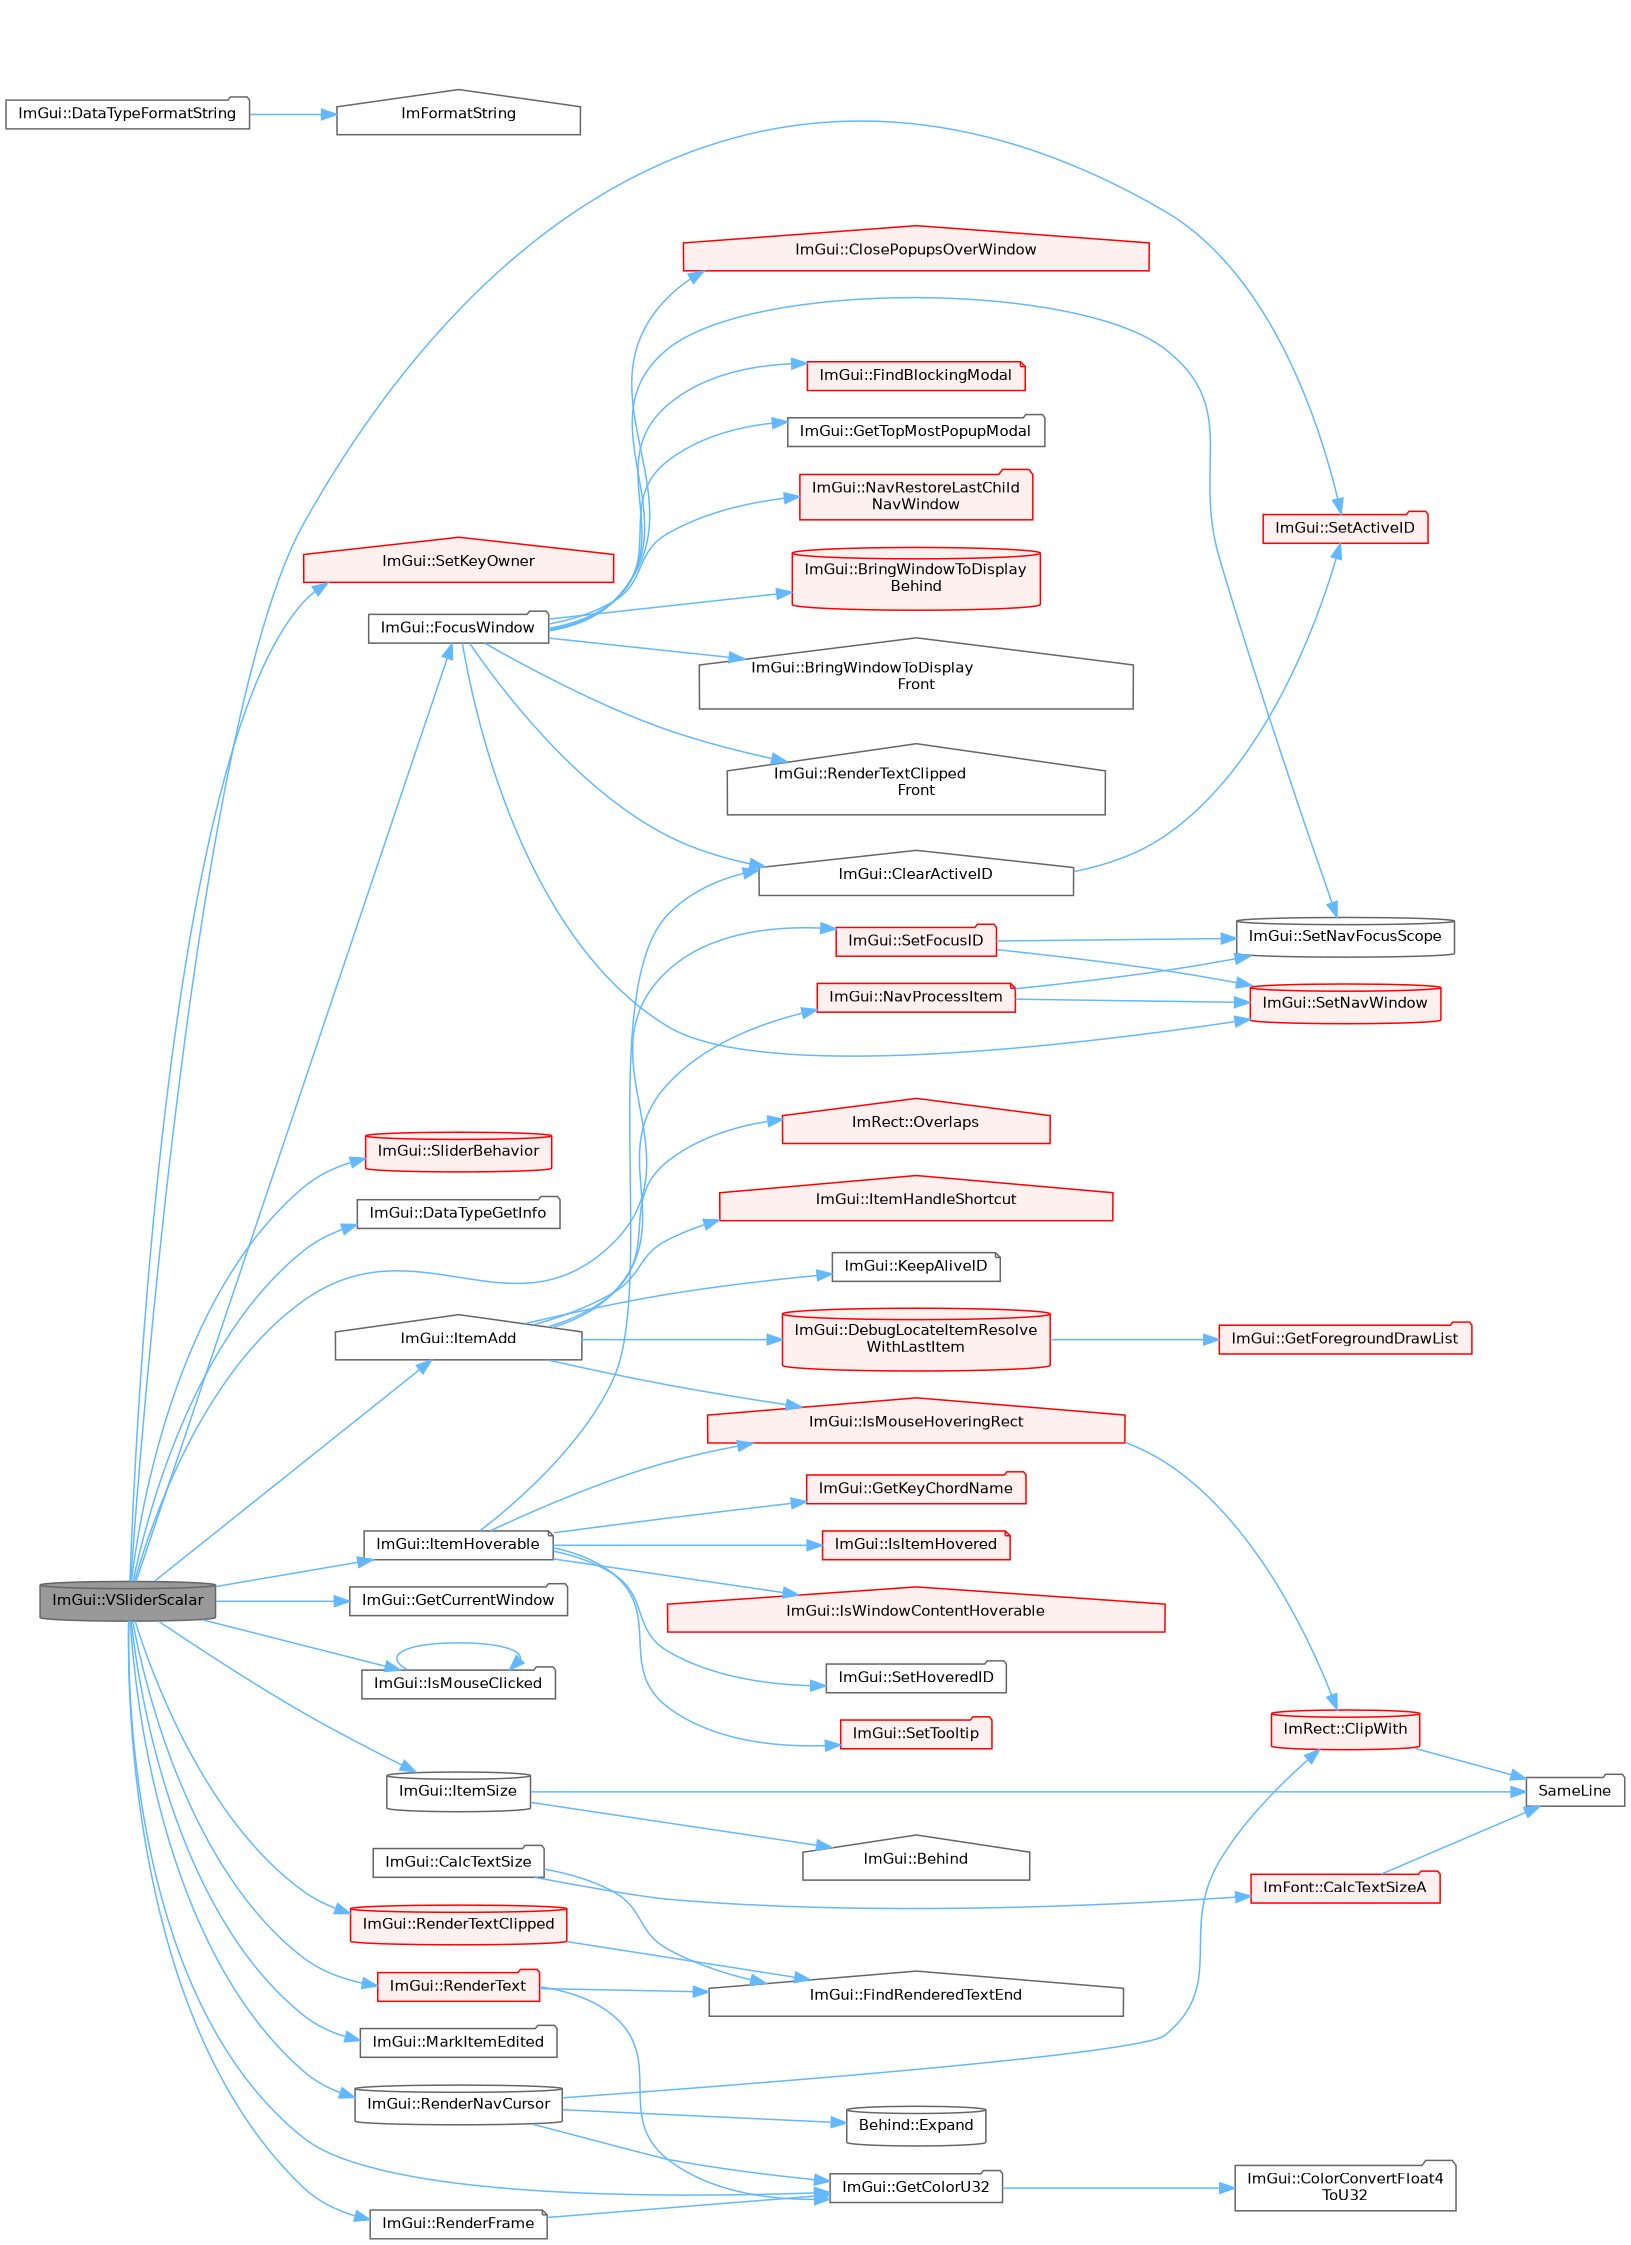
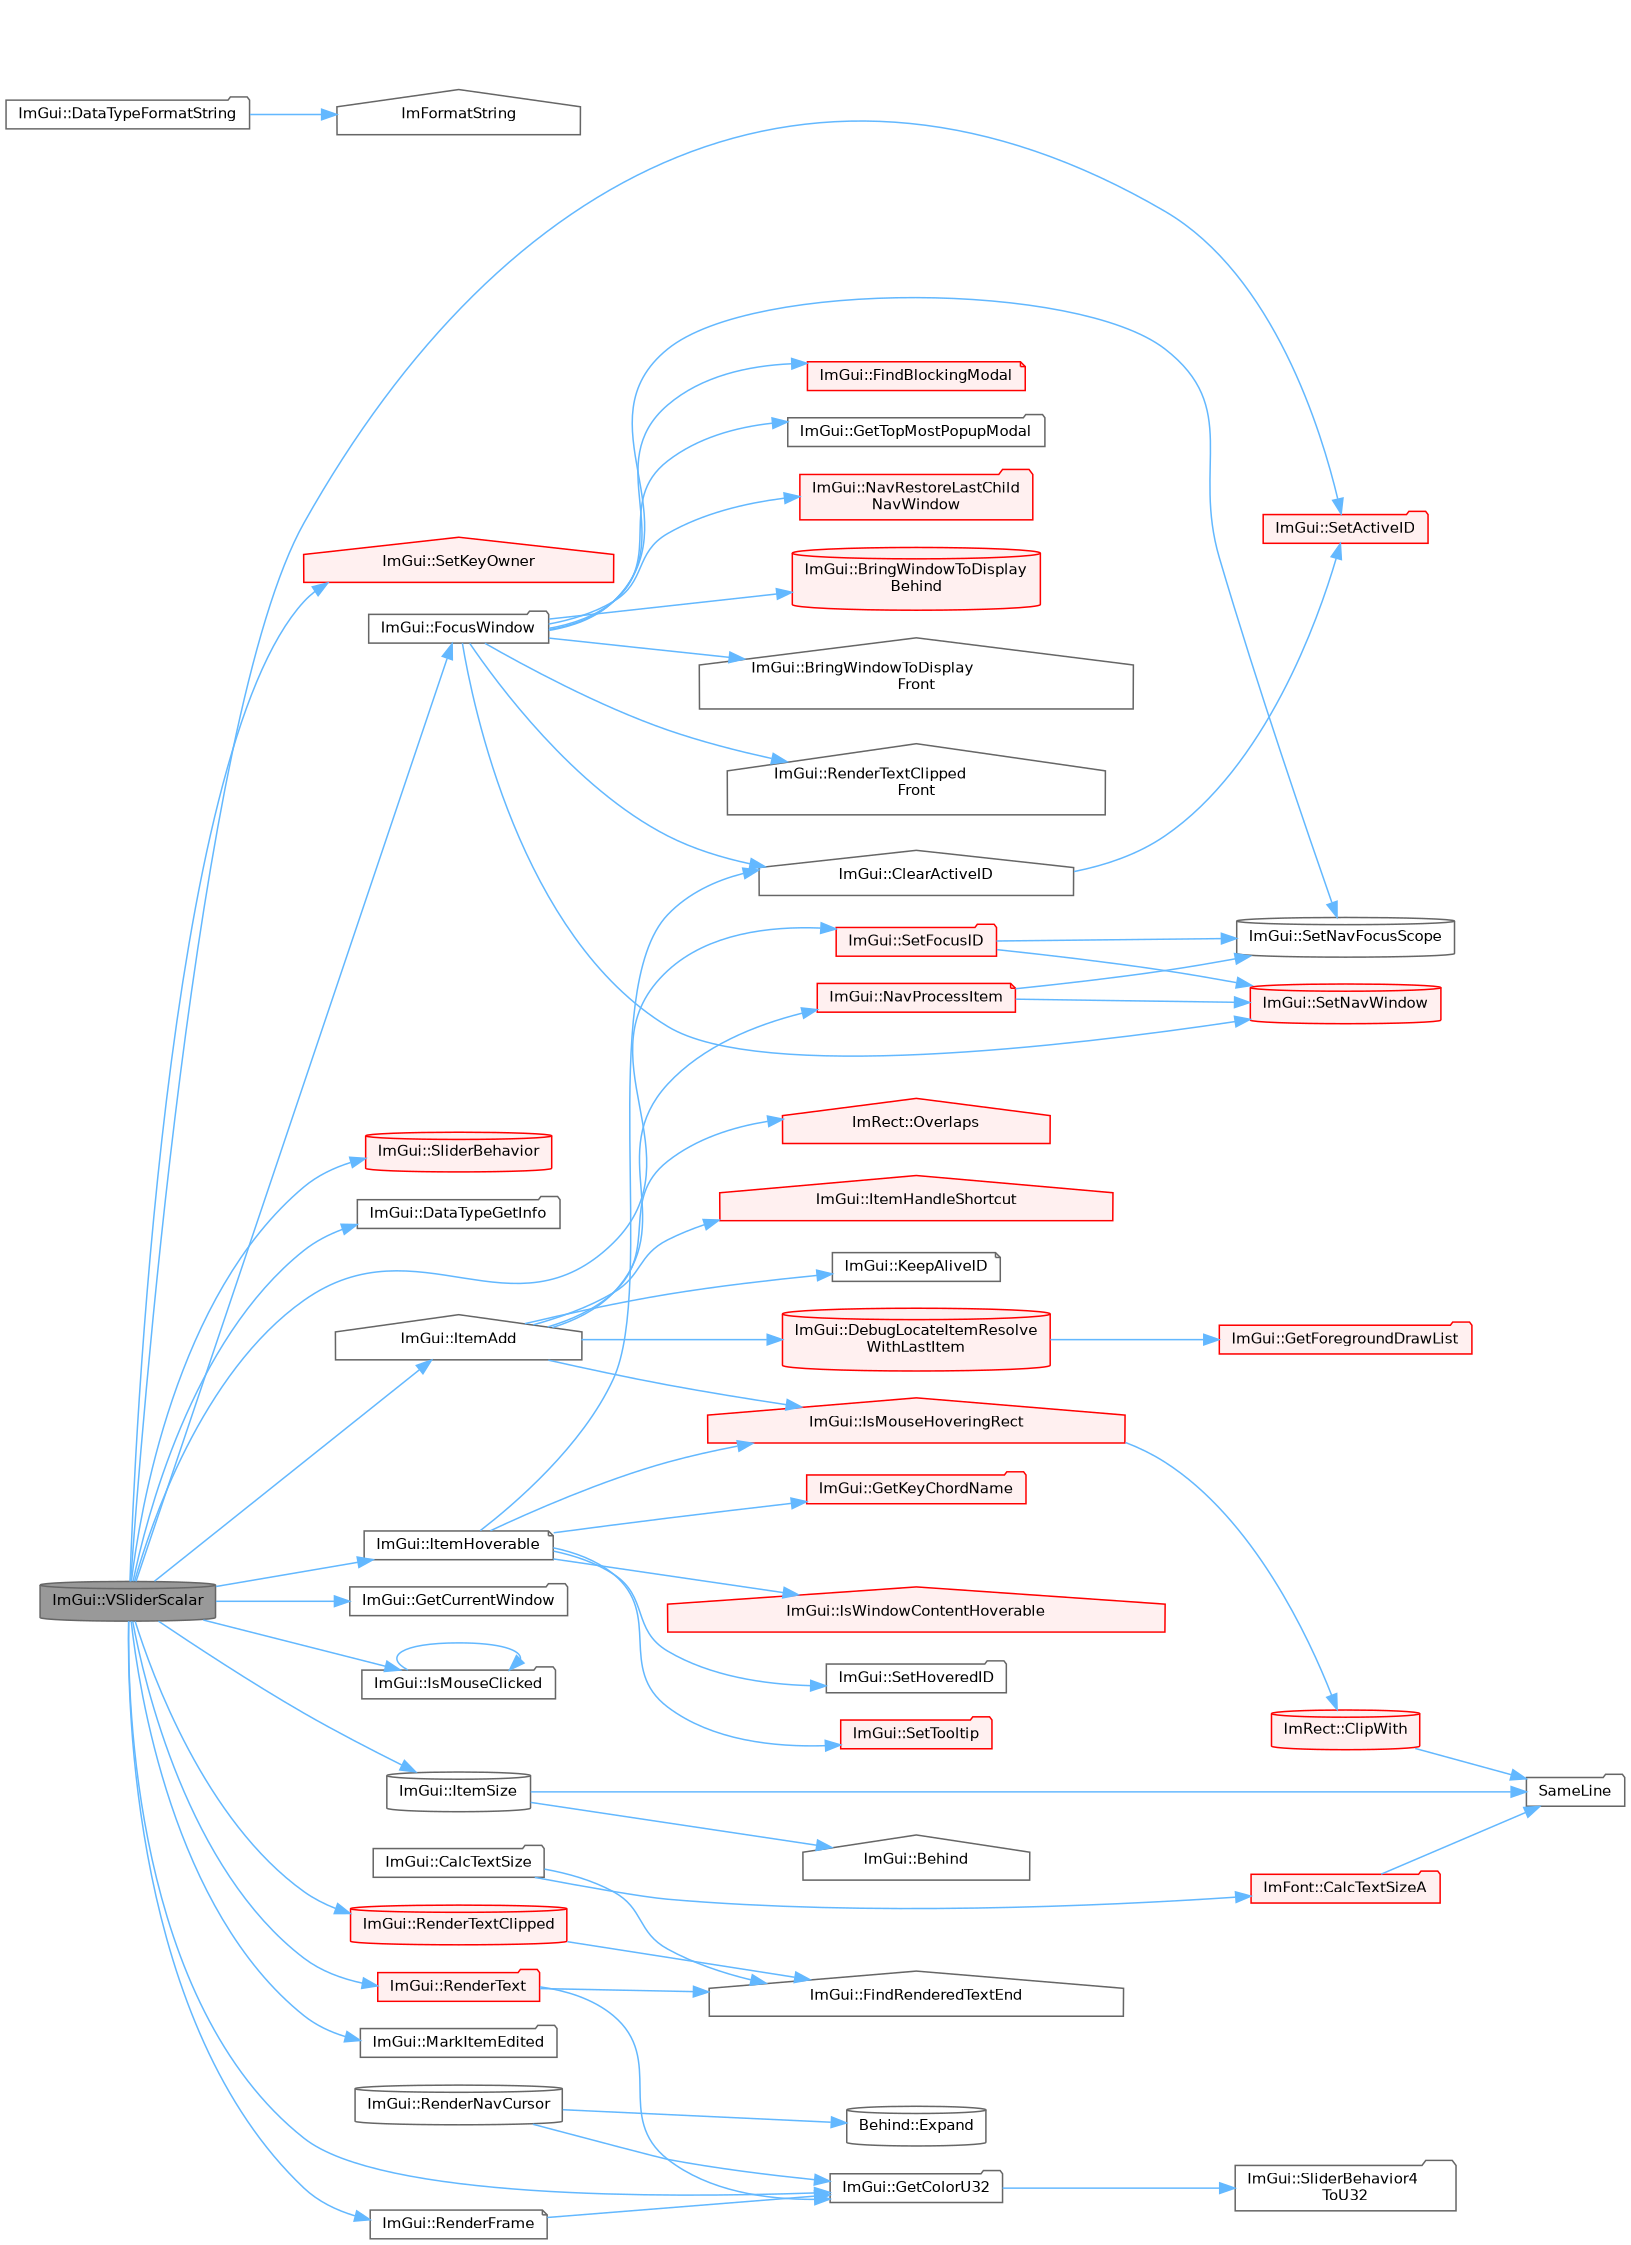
  digraph {
    rankdir=LR
    node [color=grey40 fillcolor=white fontname=Helvetica fontsize=10 shape=folder style=filled]
    edge [color=steelblue1 fontname=Helvetica fontsize=10 labelfontname=Helvetica labelfontsize=10 style=solid]
    n1 [color=gray40 fillcolor=grey60 fontcolor=black height=0.2 label="ImGui::VSliderScalar" shape=cylinder width=0.4]
    n2 [height=0.2 label="ImGui::DataTypeGetInfo" width=0.4]
    n3 [height=0.2 label="ImGui::FocusWindow" width=0.4]
    n4 [color=red fillcolor="#FFF0F0" height=0.2 label="ImGui::SetActiveID" width=0.4]
    n5 [height=0.2 label="ImGui::GetColorU32" width=0.4]
    n6 [height=0.2 label="ImGui::GetCurrentWindow" width=0.4]
    n7 [height=0.2 label="ImGui::IsMouseClicked" width=0.4]
    n8 [height=0.2 label="ImGui::ItemAdd" shape=house width=0.4]
    n9 [height=0.2 label="ImGui::ItemHoverable" shape=note width=0.4]
    n10 [height=0.2 label="ImGui::ItemSize" shape=cylinder width=0.4]
    n11 [height=0.2 label="ImGui::MarkItemEdited" width=0.4]
    n12 [height=0.2 label="ImGui::RenderFrame" shape=note width=0.4]
    n13 [height=0.2 label="ImGui::RenderNavCursor" shape=cylinder width=0.4]
    n14 [color=red fillcolor="#FFF0F0" height=0.2 label="ImGui::RenderText" width=0.4]
    n15 [color=red fillcolor="#FFF0F0" height=0.2 label="ImGui::RenderTextClipped" shape=cylinder width=0.4]
    n16 [color=red fillcolor="#FFF0F0" height=0.2 label="ImGui::SetFocusID" width=0.4]
    n17 [color=red fillcolor="#FFF0F0" height=0.2 label="ImGui::SetKeyOwner" shape=house width=0.4]
    n18 [color=red fillcolor="#FFF0F0" height=0.2 label="ImGui::SliderBehavior" shape=cylinder width=0.4]
    n19 [height=0.2 label="ImGui::CalcTextSize" width=0.4]
    n20 [color=red fillcolor="#FFF0F0" height=0.2 label="ImFont::CalcTextSizeA" width=0.4]
    n21 [height=0.2 label="ImGui::FindRenderedTextEnd" shape=house width=0.4]
    n22 [height=0.2 label="ImGui::DataTypeFormatString" width=0.4]
    n23 [height=0.2 label=ImFormatString shape=house width=0.4]
    n24 [color=red fillcolor="#FFF0F0" height=0.2 label="ImGui::BringWindowToDisplay\lBehind" shape=cylinder width=0.4]
    n25 [height=0.2 label="ImGui::BringWindowToDisplay\lFront" shape=house width=0.4]
    n26 [height=0.2 label="ImGui::RenderTextClipped\lFront" shape=house width=0.4]
    n27 [height=0.2 label="ImGui::ClearActiveID" shape=house width=0.4]
-   n28 [color=red fillcolor="#FFF0F0" height=0.2 label="ImGui::ClosePopupsOverWindow" shape=house width=0.4]
    n29 [color=red fillcolor="#FFF0F0" height=0.2 label="ImGui::FindBlockingModal" shape=note width=0.4]
    n30 [height=0.2 label="ImGui::GetTopMostPopupModal" width=0.4]
    n31 [color=red fillcolor="#FFF0F0" height=0.2 label="ImGui::NavRestoreLastChild\lNavWindow" width=0.4]
    n32 [height=0.2 label="ImGui::SetNavFocusScope" shape=cylinder width=0.4]
    n33 [color=red fillcolor="#FFF0F0" height=0.2 label="ImGui::SetNavWindow" shape=cylinder width=0.4]
-   n34 [height=0.2 label="ImGui::ColorConvertFloat4\lToU32" width=0.4]
+   n34 [height=0.2 label="ImGui::SliderBehavior4\lToU32" width=0.4]
    n35 [color=red fillcolor="#FFF0F0" height=0.2 label="ImGui::DebugLocateItemResolve\lWithLastItem" shape=cylinder width=0.4]
    n36 [color=red fillcolor="#FFF0F0" height=0.2 label="ImGui::IsMouseHoveringRect" shape=house width=0.4]
    n37 [color=red fillcolor="#FFF0F0" height=0.2 label="ImGui::ItemHandleShortcut" shape=house width=0.4]
    n38 [height=0.2 label="ImGui::KeepAliveID" shape=note width=0.4]
    n39 [color=red fillcolor="#FFF0F0" height=0.2 label="ImGui::NavProcessItem" shape=note width=0.4]
    n40 [color=red fillcolor="#FFF0F0" height=0.2 label="ImRect::Overlaps" shape=house width=0.4]
    n41 [color=red fillcolor="#FFF0F0" height=0.2 label="ImGui::GetKeyChordName" width=0.4]
-   n42 [color=red fillcolor="#FFF0F0" height=0.2 label="ImGui::IsItemHovered" shape=note width=0.4]
    n43 [color=red fillcolor="#FFF0F0" height=0.2 label="ImGui::IsWindowContentHoverable" shape=house width=0.4]
    n44 [height=0.2 label="ImGui::SetHoveredID" width=0.4]
    n45 [color=red fillcolor="#FFF0F0" height=0.2 label="ImGui::SetTooltip" width=0.4]
    n46 [height=0.2 label=SameLine width=0.4]
    n47 [height=0.2 label="ImGui::Behind" shape=house width=0.4]
    n48 [color=red fillcolor="#FFF0F0" height=0.2 label="ImRect::ClipWith" shape=cylinder width=0.4]
    n49 [height=0.2 label="Behind::Expand" shape=cylinder width=0.4]
    n50 [color=red fillcolor="#FFF0F0" height=0.2 label="ImGui::GetForegroundDrawList" width=0.4]
    n1 -> n2
    n1 -> n3
    n1 -> n4
    n1 -> n5
    n1 -> n6
    n1 -> n7
    n1 -> n8
    n1 -> n9
    n1 -> n10
    n1 -> n11
    n1 -> n12
-   n1 -> n13
    n1 -> n14
    n1 -> n15
    n1 -> n16
    n1 -> n17
    n1 -> n18
    n3 -> n24
    n3 -> n25
    n3 -> n26
    n3 -> n27
-   n3 -> n28
    n3 -> n29
    n3 -> n30
    n3 -> n31
    n3 -> n32
    n3 -> n33
    n5 -> n34
    n7 -> n7
    n8 -> n35
    n8 -> n36
    n8 -> n37
    n8 -> n38
    n8 -> n39
    n8 -> n40
    n9 -> n27
    n9 -> n36
    n9 -> n41
-   n9 -> n42
    n9 -> n43
    n9 -> n44
    n9 -> n45
    n10 -> n46
    n10 -> n47
    n12 -> n5
    n13 -> n5
-   n13 -> n48
    n13 -> n49
    n14 -> n5
    n14 -> n21
    n15 -> n21
    n16 -> n32
    n16 -> n33
    n19 -> n20
    n19 -> n21
    n20 -> n46
    n22 -> n23
    n27 -> n4
    n35 -> n50
    n36 -> n48
    n39 -> n32
    n39 -> n33
    n48 -> n46
  }
